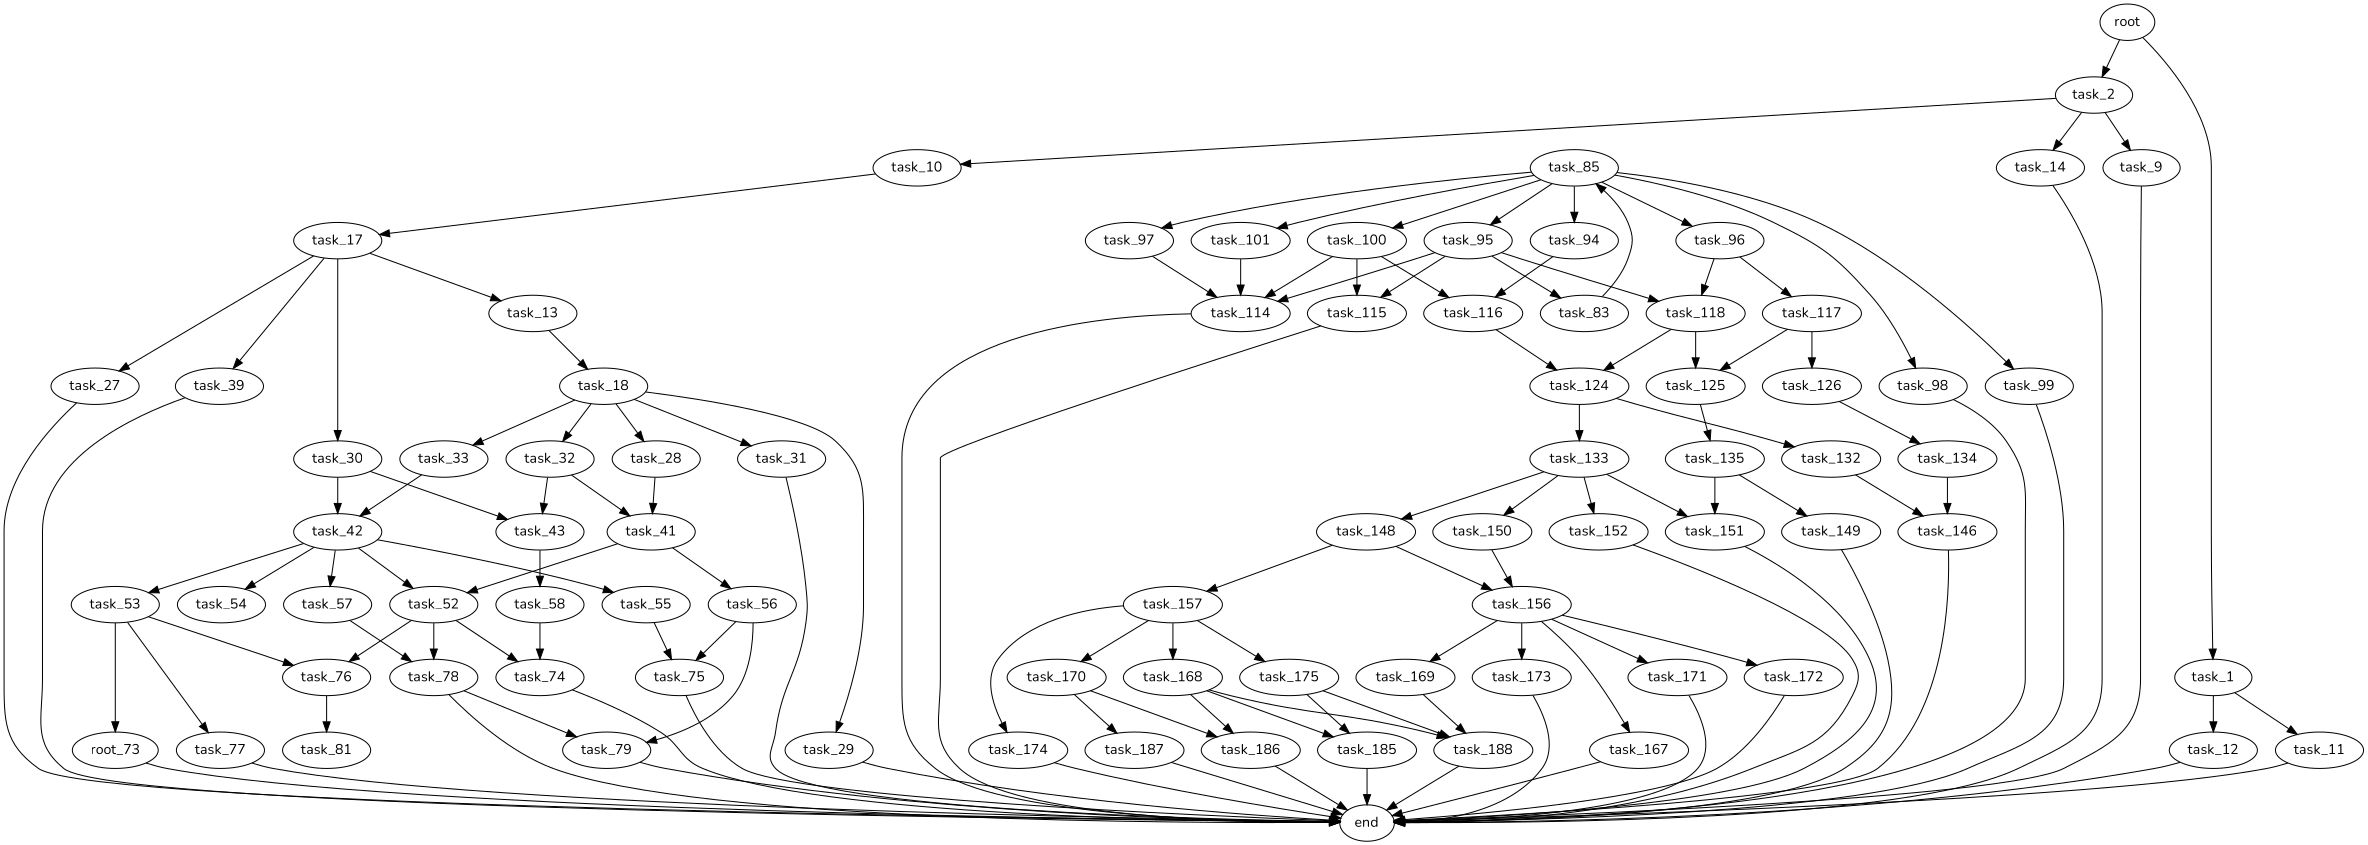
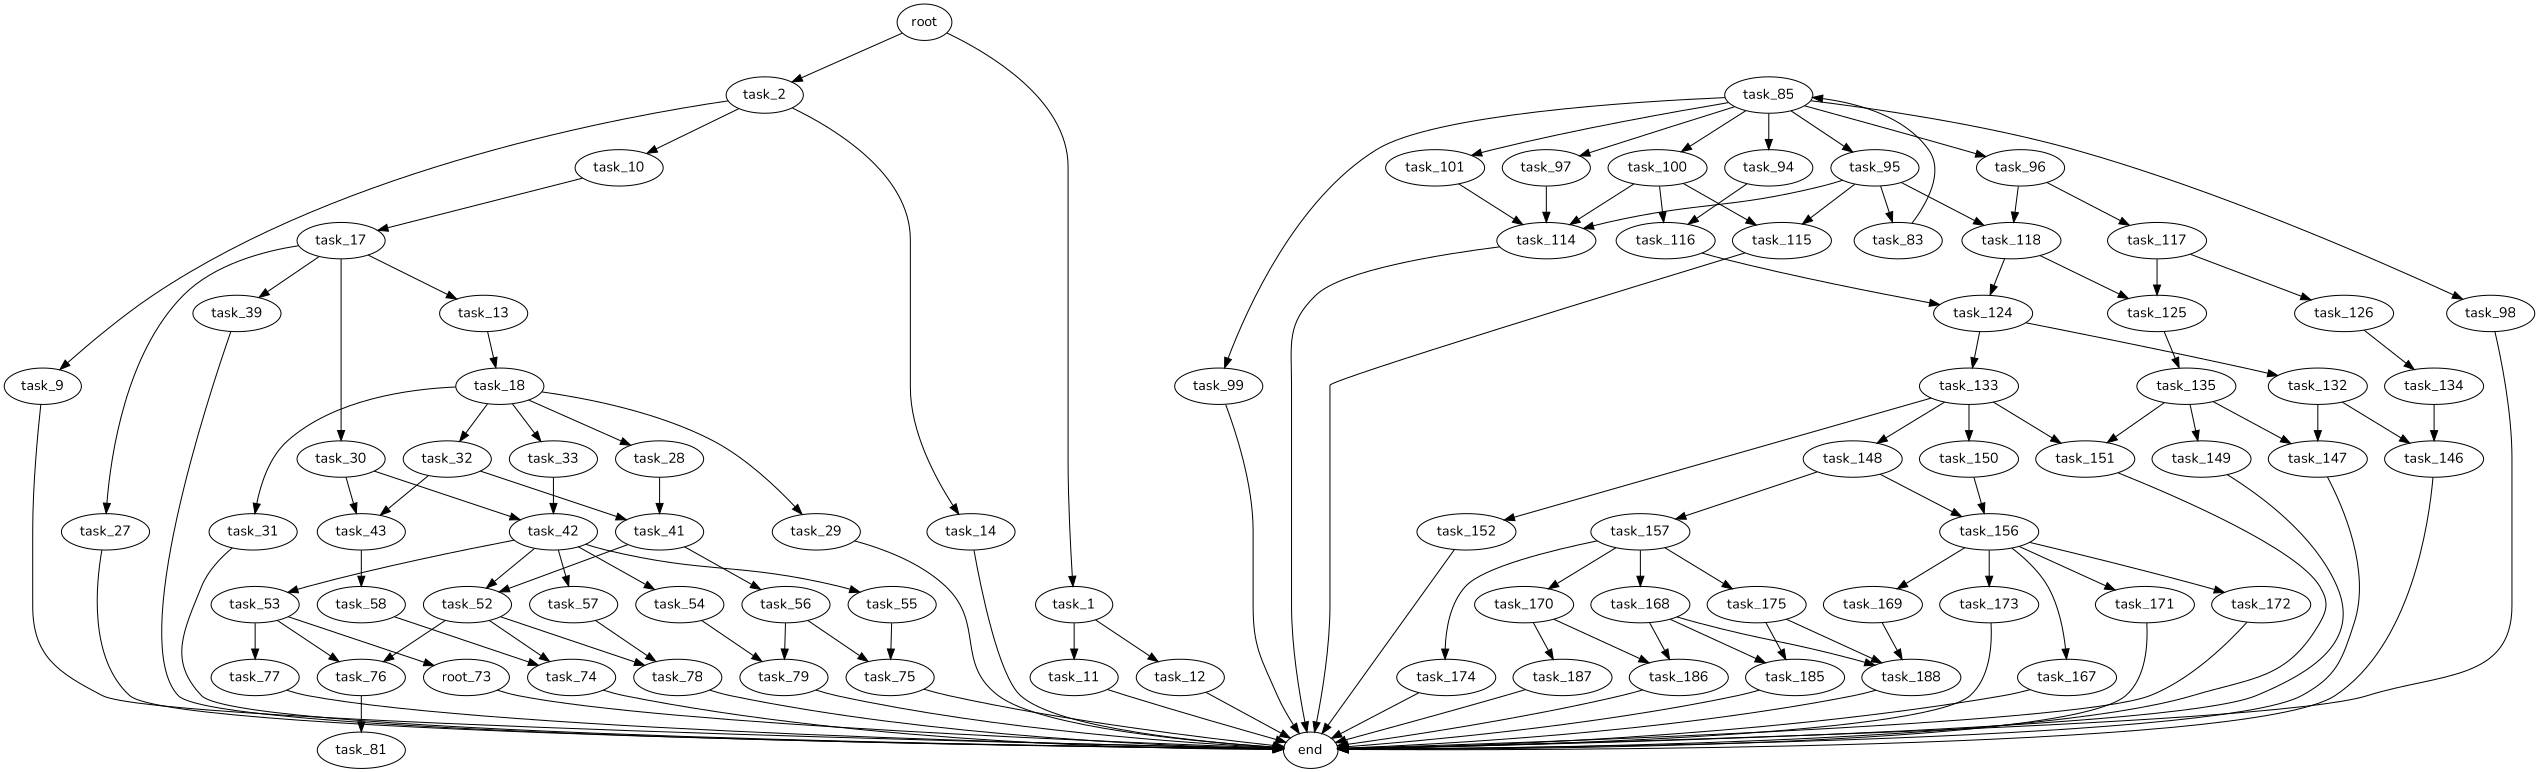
  digraph {
    fontname=Nunito
    node [fontname=Nunito]
    edge [fontname=Nunito]
    root
    task_1
    task_2
    task_11
    task_12
    task_9
    task_10
    task_14
    end
    task_17
    task_13
    task_18
    task_27
    task_30
    n15 [label=task_39]
    task_28
    task_29
    task_31
    task_32
    task_33
    task_42
    task_43
    task_41
    task_52
    task_56
    task_53
    task_54
    task_55
    task_57
    task_58
    task_74
    task_76
    task_78
    task_79
    task_75
    n36 [label=root_73]
    task_77
    task_81
    task_83
    task_85
    task_94
    task_95
    task_96
    task_97
    task_98
    task_99
    task_100
    task_101
    task_116
    task_114
    task_115
    task_118
    task_117
    task_124
    task_125
    task_126
    task_132
    task_133
    task_135
    task_134
    task_146
+   task_147
    task_148
    task_150
    task_151
    task_152
    task_149
    task_156
    task_157
    task_167
    task_169
    task_171
    task_172
    task_173
    task_168
    task_170
    task_174
    task_175
    task_188
    task_185
    task_186
    task_187
    root -> task_1
    root -> task_2
    task_1 -> task_11
    task_1 -> task_12
    task_2 -> task_9
    task_2 -> task_10
    task_2 -> task_14
    task_11 -> end
    task_12 -> end
    task_9 -> end
    task_10 -> task_17
    task_14 -> end
    task_17 -> task_13
    task_17 -> task_27
    task_17 -> task_30
    task_17 -> n15
    task_13 -> task_18
    task_18 -> task_28
    task_18 -> task_29
    task_18 -> task_31
    task_18 -> task_32
    task_18 -> task_33
    task_27 -> end
    task_30 -> task_42
    task_30 -> task_43
    n15 -> end
    task_28 -> task_41
    task_29 -> end
    task_31 -> end
    task_32 -> task_43
    task_32 -> task_41
    task_33 -> task_42
    task_42 -> task_52
    task_42 -> task_53
    task_42 -> task_54
    task_42 -> task_55
    task_42 -> task_57
    task_43 -> task_58
    task_41 -> task_52
    task_41 -> task_56
    task_52 -> task_74
    task_52 -> task_76
    task_52 -> task_78
    task_56 -> task_79
    task_56 -> task_75
    task_53 -> task_76
    task_53 -> n36
    task_53 -> task_77
-   task_78 -> task_79
+   task_54 -> task_79
    task_55 -> task_75
    task_57 -> task_78
    task_58 -> task_74
    task_74 -> end
    task_76 -> task_81
    task_78 -> end
    task_79 -> end
    task_75 -> end
    n36 -> end
    task_77 -> end
    task_83 -> task_85
    task_85 -> task_94
    task_85 -> task_95
    task_85 -> task_96
    task_85 -> task_97
    task_85 -> task_98
    task_85 -> task_99
    task_85 -> task_100
    task_85 -> task_101
    task_94 -> task_116
    task_95 -> task_83
    task_95 -> task_114
    task_95 -> task_115
    task_95 -> task_118
    task_96 -> task_118
    task_96 -> task_117
    task_97 -> task_114
    task_98 -> end
    task_99 -> end
    task_100 -> task_116
    task_100 -> task_114
    task_100 -> task_115
    task_101 -> task_114
    task_116 -> task_124
    task_114 -> end
    task_115 -> end
    task_118 -> task_124
    task_118 -> task_125
    task_117 -> task_125
    task_117 -> task_126
    task_124 -> task_132
    task_124 -> task_133
    task_125 -> task_135
    task_126 -> task_134
    task_132 -> task_146
+   task_132 -> task_147
    task_133 -> task_148
    task_133 -> task_150
    task_133 -> task_151
    task_133 -> task_152
+   task_135 -> task_147
    task_135 -> task_151
    task_135 -> task_149
    task_134 -> task_146
    task_146 -> end
+   task_147 -> end
    task_148 -> task_156
    task_148 -> task_157
    task_150 -> task_156
    task_151 -> end
    task_152 -> end
    task_149 -> end
    task_156 -> task_167
    task_156 -> task_169
    task_156 -> task_171
    task_156 -> task_172
    task_156 -> task_173
    task_157 -> task_168
    task_157 -> task_170
    task_157 -> task_174
    task_157 -> task_175
    task_167 -> end
    task_169 -> task_188
    task_171 -> end
    task_172 -> end
    task_173 -> end
    task_168 -> task_188
    task_168 -> task_185
    task_168 -> task_186
    task_170 -> task_186
    task_170 -> task_187
    task_174 -> end
    task_175 -> task_188
    task_175 -> task_185
    task_188 -> end
    task_185 -> end
    task_186 -> end
    task_187 -> end
  }
